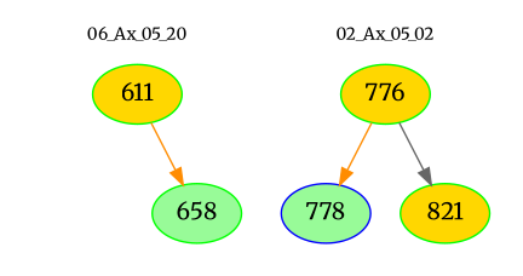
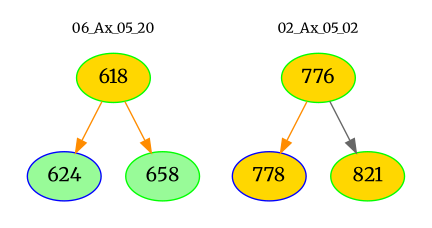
  digraph {
    fontname=Merriweather
    node [color=green fillcolor=gold fontname=Merriweather style=filled]
    edge [color=darkorange fontname=Merriweather]
-   n1 [label=611]
+   n1 [label=618]
+   n2 [color=blue fillcolor=palegreen label=624]
    n3 [fillcolor=palegreen label=658]
    n4 [label=776]
-   n5 [color=blue fillcolor=palegreen label=778]
+   n5 [color=blue label=778]
    n6 [label=821]
    subgraph cluster_1 {
      color=white
      fontsize=10
      label="06_Ax_05_20"
      n1
+     n2
      n3
    }
    subgraph cluster_2 {
      color=white
      fontsize=10
      label="02_Ax_05_02"
      n4
      n5
      n6
    }
+   n1 -> n2
    n1 -> n3
    n4 -> n5
    n4 -> n6 [color=gray40]
  }
